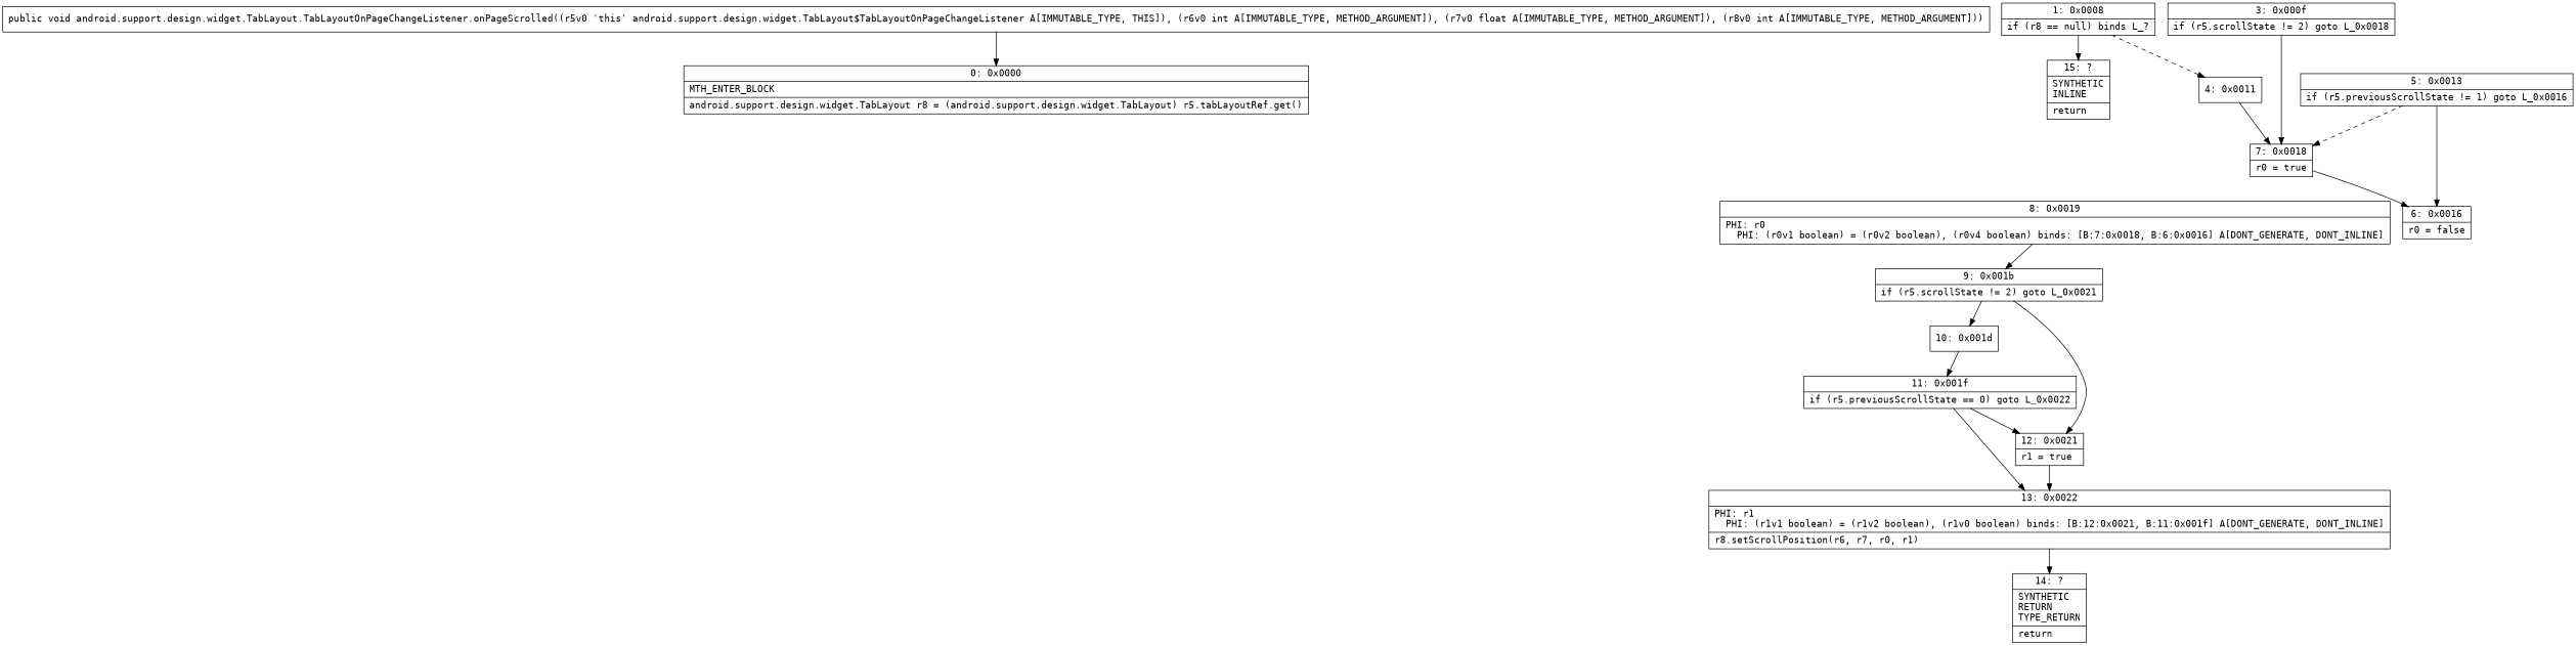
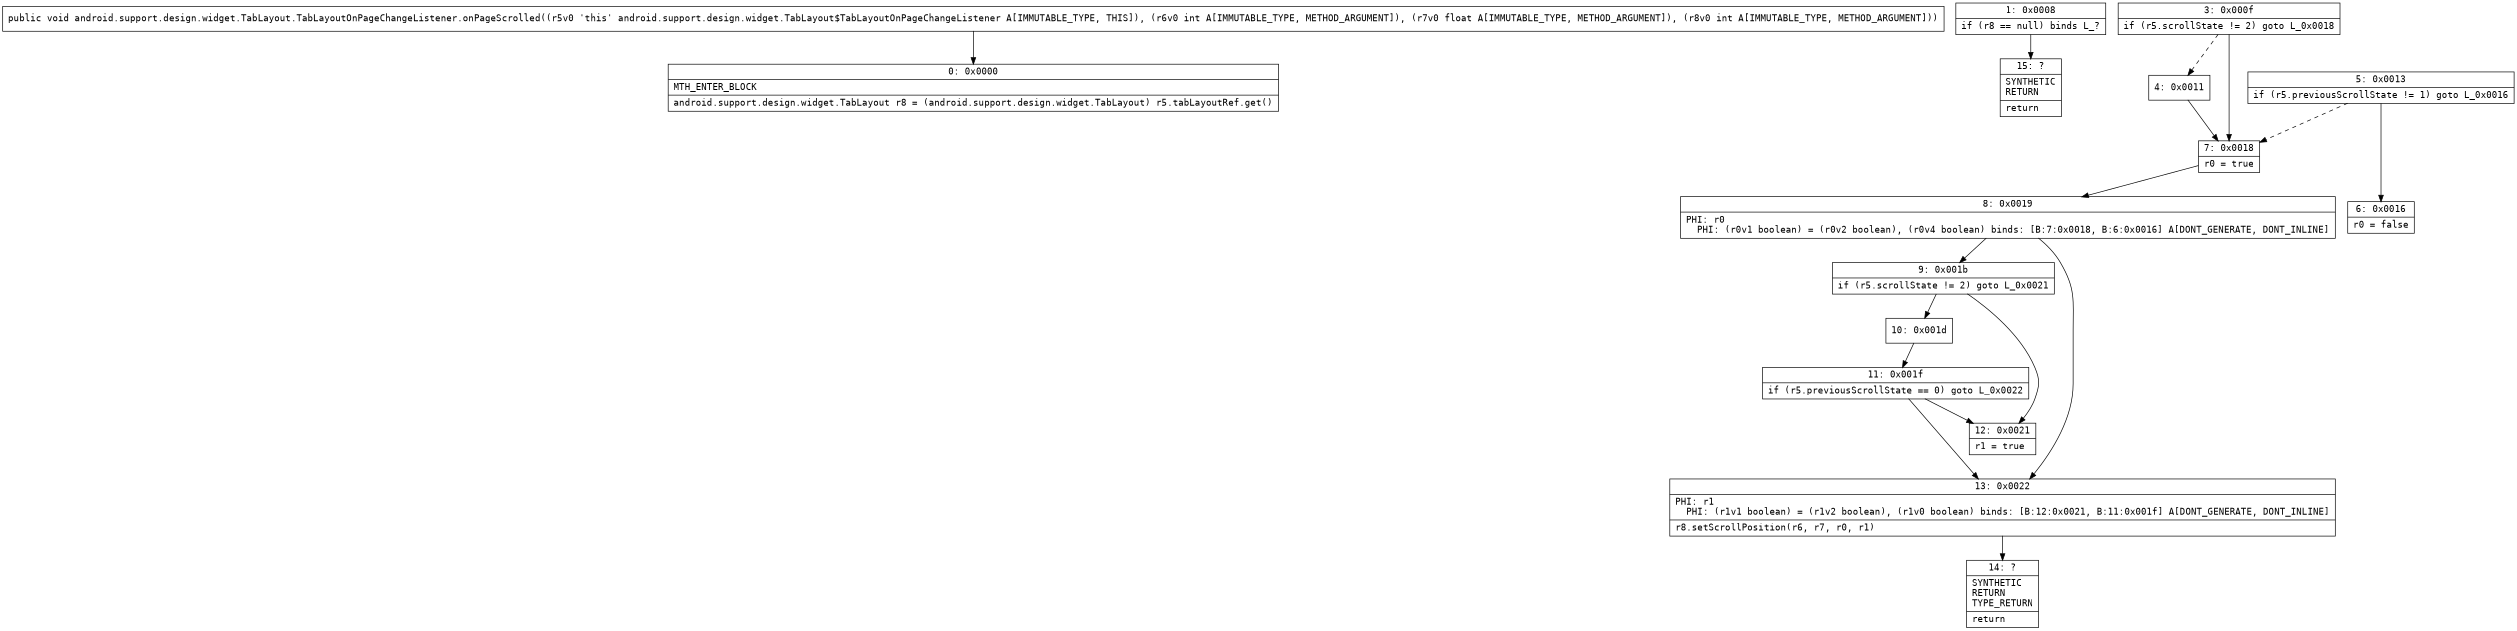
  digraph {
    fontname="DejaVu Sans Mono"
    node [fontname="DejaVu Sans Mono" shape=record]
    edge [fontname="DejaVu Sans Mono"]
    n1 [label="{0\:\ 0x0000|MTH_ENTER_BLOCK\l|android.support.design.widget.TabLayout r8 = (android.support.design.widget.TabLayout) r5.tabLayoutRef.get()\l}"]
    n2 [label="{1\:\ 0x0008|if (r8 == null) binds L_?\l}"]
-   n3 [label="{15\:\ ?|SYNTHETIC\lINLINE\l|return\l}"]
+   n3 [label="{15\:\ ?|SYNTHETIC\lRETURN\l|return\l}"]
    n4 [label="{3\:\ 0x000f|if (r5.scrollState != 2) goto L_0x0018\l}"]
    n5 [label="{4\:\ 0x0011}"]
    n6 [label="{7\:\ 0x0018|r0 = true\l}"]
    n7 [label="{8\:\ 0x0019|PHI: r0 \l  PHI: (r0v1 boolean) = (r0v2 boolean), (r0v4 boolean) binds: [B:7:0x0018, B:6:0x0016] A[DONT_GENERATE, DONT_INLINE]\l}"]
    n8 [label="{5\:\ 0x0013|if (r5.previousScrollState != 1) goto L_0x0016\l}"]
    n9 [label="{6\:\ 0x0016|r0 = false\l}"]
    n10 [label="{9\:\ 0x001b|if (r5.scrollState != 2) goto L_0x0021\l}"]
    n11 [label="{10\:\ 0x001d}"]
    n12 [label="{12\:\ 0x0021|r1 = true\l}"]
    n13 [label="{11\:\ 0x001f|if (r5.previousScrollState == 0) goto L_0x0022\l}"]
    n14 [label="{13\:\ 0x0022|PHI: r1 \l  PHI: (r1v1 boolean) = (r1v2 boolean), (r1v0 boolean) binds: [B:12:0x0021, B:11:0x001f] A[DONT_GENERATE, DONT_INLINE]\l|r8.setScrollPosition(r6, r7, r0, r1)\l}"]
    n15 [label="{14\:\ ?|SYNTHETIC\lRETURN\lTYPE_RETURN\l|return\l}"]
    n16 [label="{public void android.support.design.widget.TabLayout.TabLayoutOnPageChangeListener.onPageScrolled((r5v0 'this' android.support.design.widget.TabLayout$TabLayoutOnPageChangeListener A[IMMUTABLE_TYPE, THIS]), (r6v0 int A[IMMUTABLE_TYPE, METHOD_ARGUMENT]), (r7v0 float A[IMMUTABLE_TYPE, METHOD_ARGUMENT]), (r8v0 int A[IMMUTABLE_TYPE, METHOD_ARGUMENT])) }"]
    n2 -> n3
-   n2 -> n5 [style=dashed]
+   n4 -> n5 [style=dashed]
    n4 -> n6
    n5 -> n6
-   n6 -> n9
+   n6 -> n7
    n7 -> n10
    n8 -> n6 [style=dashed]
    n8 -> n9
    n10 -> n11 [style=solid]
    n10 -> n12
    n11 -> n13
-   n12 -> n14
+   n7 -> n14
    n13 -> n12 [style=solid]
    n13 -> n14
    n14 -> n15
    n16 -> n1
  }
